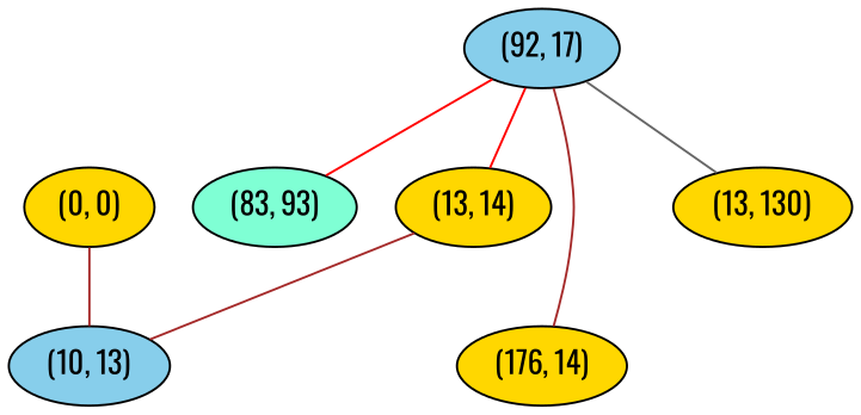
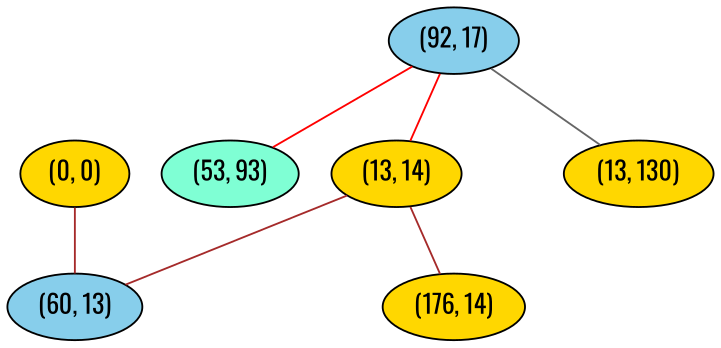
  graph {
    fontname=Oswald
    node [fillcolor=gold fontname=Oswald style=filled]
    edge [color=brown fontname=Oswald weight=1]
    "(0, 0)"
-   "(10, 13)" [fillcolor=skyblue]
-   "(83, 93)" [fillcolor=aquamarine]
+   "(10, 13)" [fillcolor=skyblue label="(60, 13)"]
+   "(83, 93)" [fillcolor=aquamarine label="(53, 93)"]
    "(92, 17)" [fillcolor=skyblue]
    "(13, 14)"
    "(176, 14)"
    "(13, 130)"
    "(0, 0)" -- "(10, 13)" [weight=4]
    "(92, 17)" -- "(83, 93)" [color=red]
    "(92, 17)" -- "(13, 14)" [color=red]
-   "(92, 17)" -- "(176, 14)"
+   "(13, 14)" -- "(176, 14)"
    "(92, 17)" -- "(13, 130)" [color=gray40]
    "(13, 14)" -- "(10, 13)"
  }
